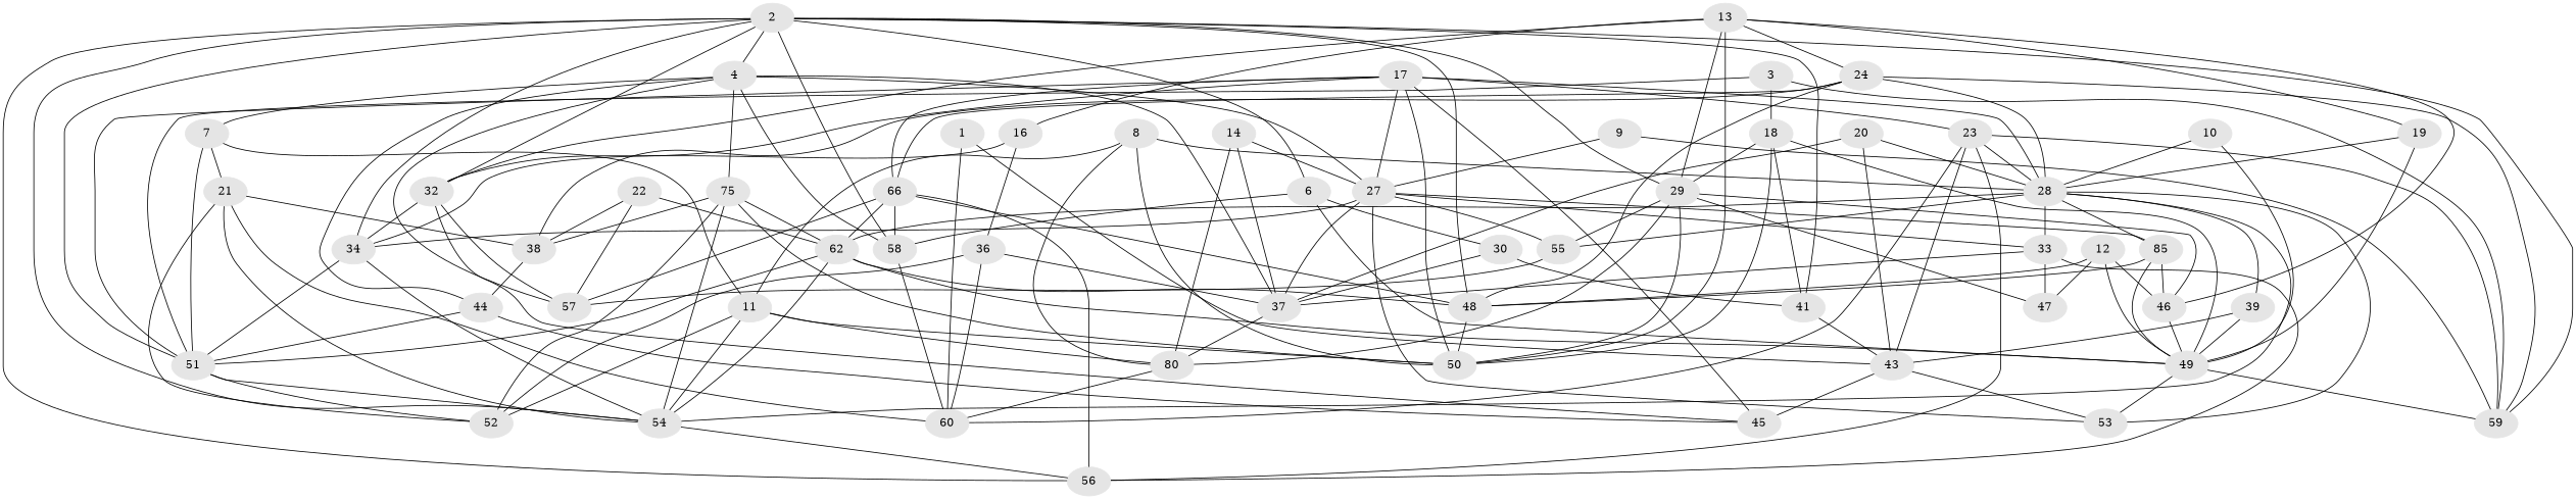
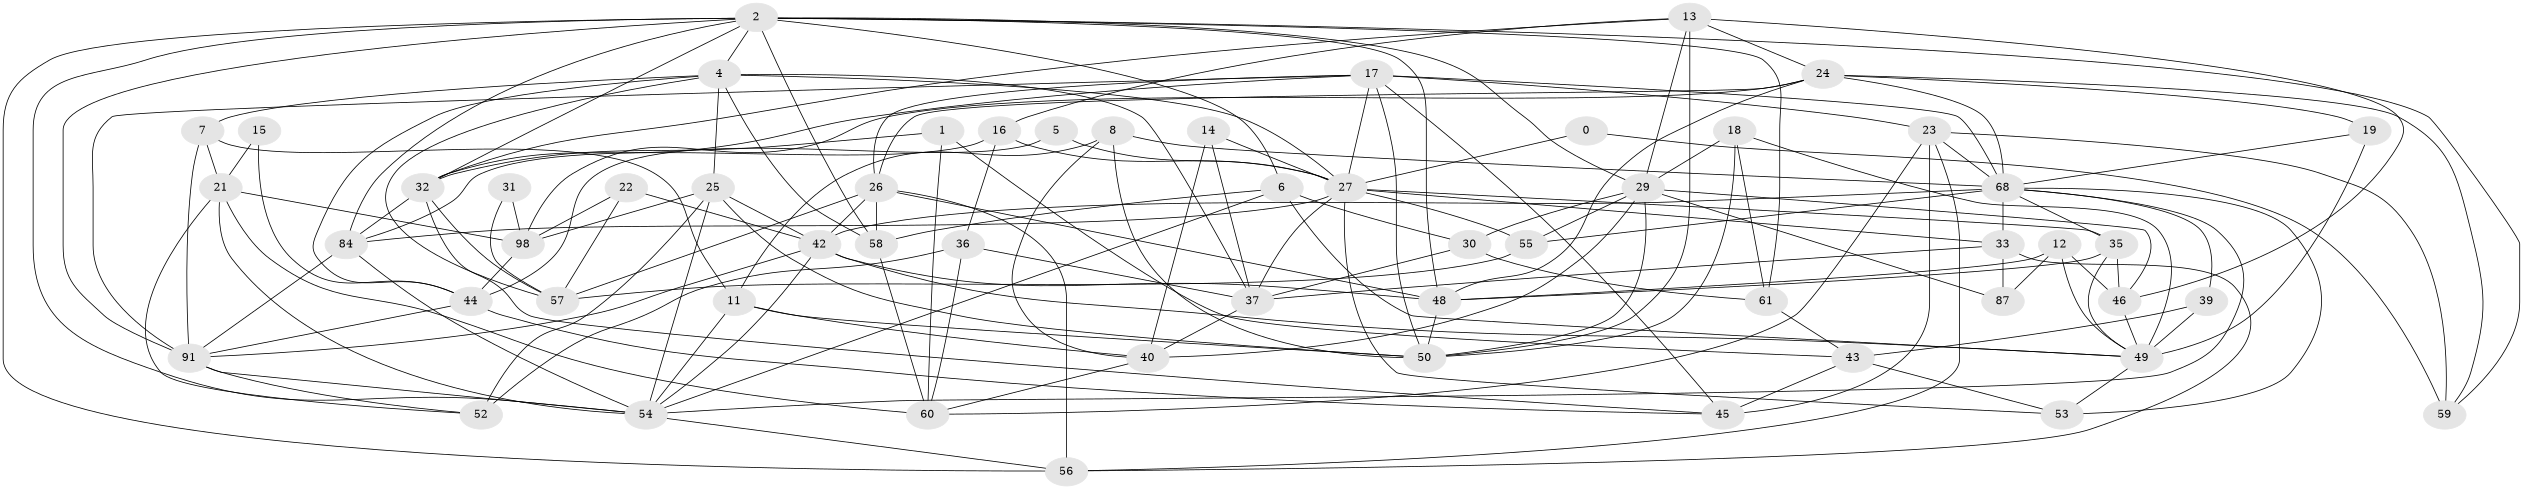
  graph {
    node [color=gray90 style=filled]
    edge [weight=1.0]
    1
    32
    43
    60
-   34
+   34 [label=84]
    57
    45
    53
    2
    4
    6
    29
-   41
+   41 [label=61]
    48
-   51
+   51 [label=91]
    54
    56
    58
    59
    7
-   25 [label=75]
+   25
    27
    37
    44
    30
    49
-   40 [label=80]
+   40
    50
    46
-   47
+   47 [label=87]
    55
    52
-   3
    18
    11
    21
-   38
-   42 [label=62]
+   38 [label=98]
+   42
    33
-   35 [label=85]
+   35
+   5
    8
-   28
+   28 [label=68]
    39
-   9
-   10
+   9 [label=0]
    12
    13
    16
    19
    24
    36
-   26 [label=66]
+   26
    14
+   15
    17
    23
-   20
    22
+   31
+   1 -- 32
    1 -- 43
    1 -- 60
    32 -- 34
    32 -- 57
    32 -- 45
    43 -- 45
    43 -- 53
    34 -- 51
    34 -- 54
    2 -- 32
    2 -- 34
    2 -- 4
    2 -- 6
    2 -- 29
    2 -- 41
    2 -- 48
    2 -- 51
    2 -- 54
    2 -- 56
    2 -- 58
    2 -- 59
    4 -- 57
    4 -- 58
    4 -- 7
    4 -- 25
    4 -- 27
    4 -- 37
    4 -- 44
+   6 -- 54
    6 -- 58
    6 -- 30
    6 -- 49
+   29 -- 30
    29 -- 40
    29 -- 50
    29 -- 46
    29 -- 47
    29 -- 55
    41 -- 43
    48 -- 50
    51 -- 54
    51 -- 52
    54 -- 56
    58 -- 60 [weight=2.0]
    7 -- 51
    7 -- 11
    7 -- 21
    25 -- 54
    25 -- 50
    25 -- 52
    25 -- 38
    25 -- 42
    27 -- 34
    27 -- 53
    27 -- 37
    27 -- 55
    27 -- 33
    27 -- 35
    37 -- 40
    44 -- 45
    44 -- 51
    30 -- 41
    30 -- 37
    49 -- 53
-   49 -- 59
    40 -- 60
    46 -- 49
    55 -- 57
-   3 -- 51
-   3 -- 59
-   3 -- 18
    18 -- 29
    18 -- 41
    18 -- 49
    18 -- 50
    11 -- 54
    11 -- 40
    11 -- 50
-   11 -- 52
    21 -- 60
    21 -- 54
    21 -- 52
    21 -- 38
    38 -- 44
    42 -- 48
    42 -- 51
    42 -- 54
    42 -- 49
    33 -- 56
    33 -- 37
    33 -- 47
    35 -- 48
    35 -- 49
    35 -- 46
+   5 -- 27
+   5 -- 44
    8 -- 40
    8 -- 50
    8 -- 11
    8 -- 28
    28 -- 53
    28 -- 54
    28 -- 55
    28 -- 42
    28 -- 33
    28 -- 35
    28 -- 39
    39 -- 43
    39 -- 49 [weight=2.0]
    9 -- 59
    9 -- 27
-   10 -- 49
-   10 -- 28
    12 -- 48
    12 -- 49
    12 -- 46
    12 -- 47
    13 -- 32
    13 -- 29
    13 -- 50
    13 -- 46
    13 -- 16
-   13 -- 19
+   24 -- 19
    13 -- 24
    16 -- 34
+   16 -- 27
    16 -- 36
    19 -- 49
    19 -- 28
    24 -- 48
    24 -- 59
    24 -- 38
    24 -- 28
    24 -- 26
    36 -- 60
    36 -- 37
    36 -- 52
    26 -- 57
    26 -- 48
    26 -- 56
    26 -- 58
    26 -- 42
    14 -- 27
    14 -- 37
    14 -- 40
+   15 -- 44
+   15 -- 21
    17 -- 32
    17 -- 45
    17 -- 51
    17 -- 27
    17 -- 50
    17 -- 28
    17 -- 26
    17 -- 23
-   23 -- 43
+   23 -- 45
    23 -- 60
    23 -- 56
    23 -- 59
    23 -- 28
-   20 -- 43
-   20 -- 37
-   20 -- 28
    22 -- 57
    22 -- 38
    22 -- 42
+   31 -- 57
+   31 -- 38
  }
